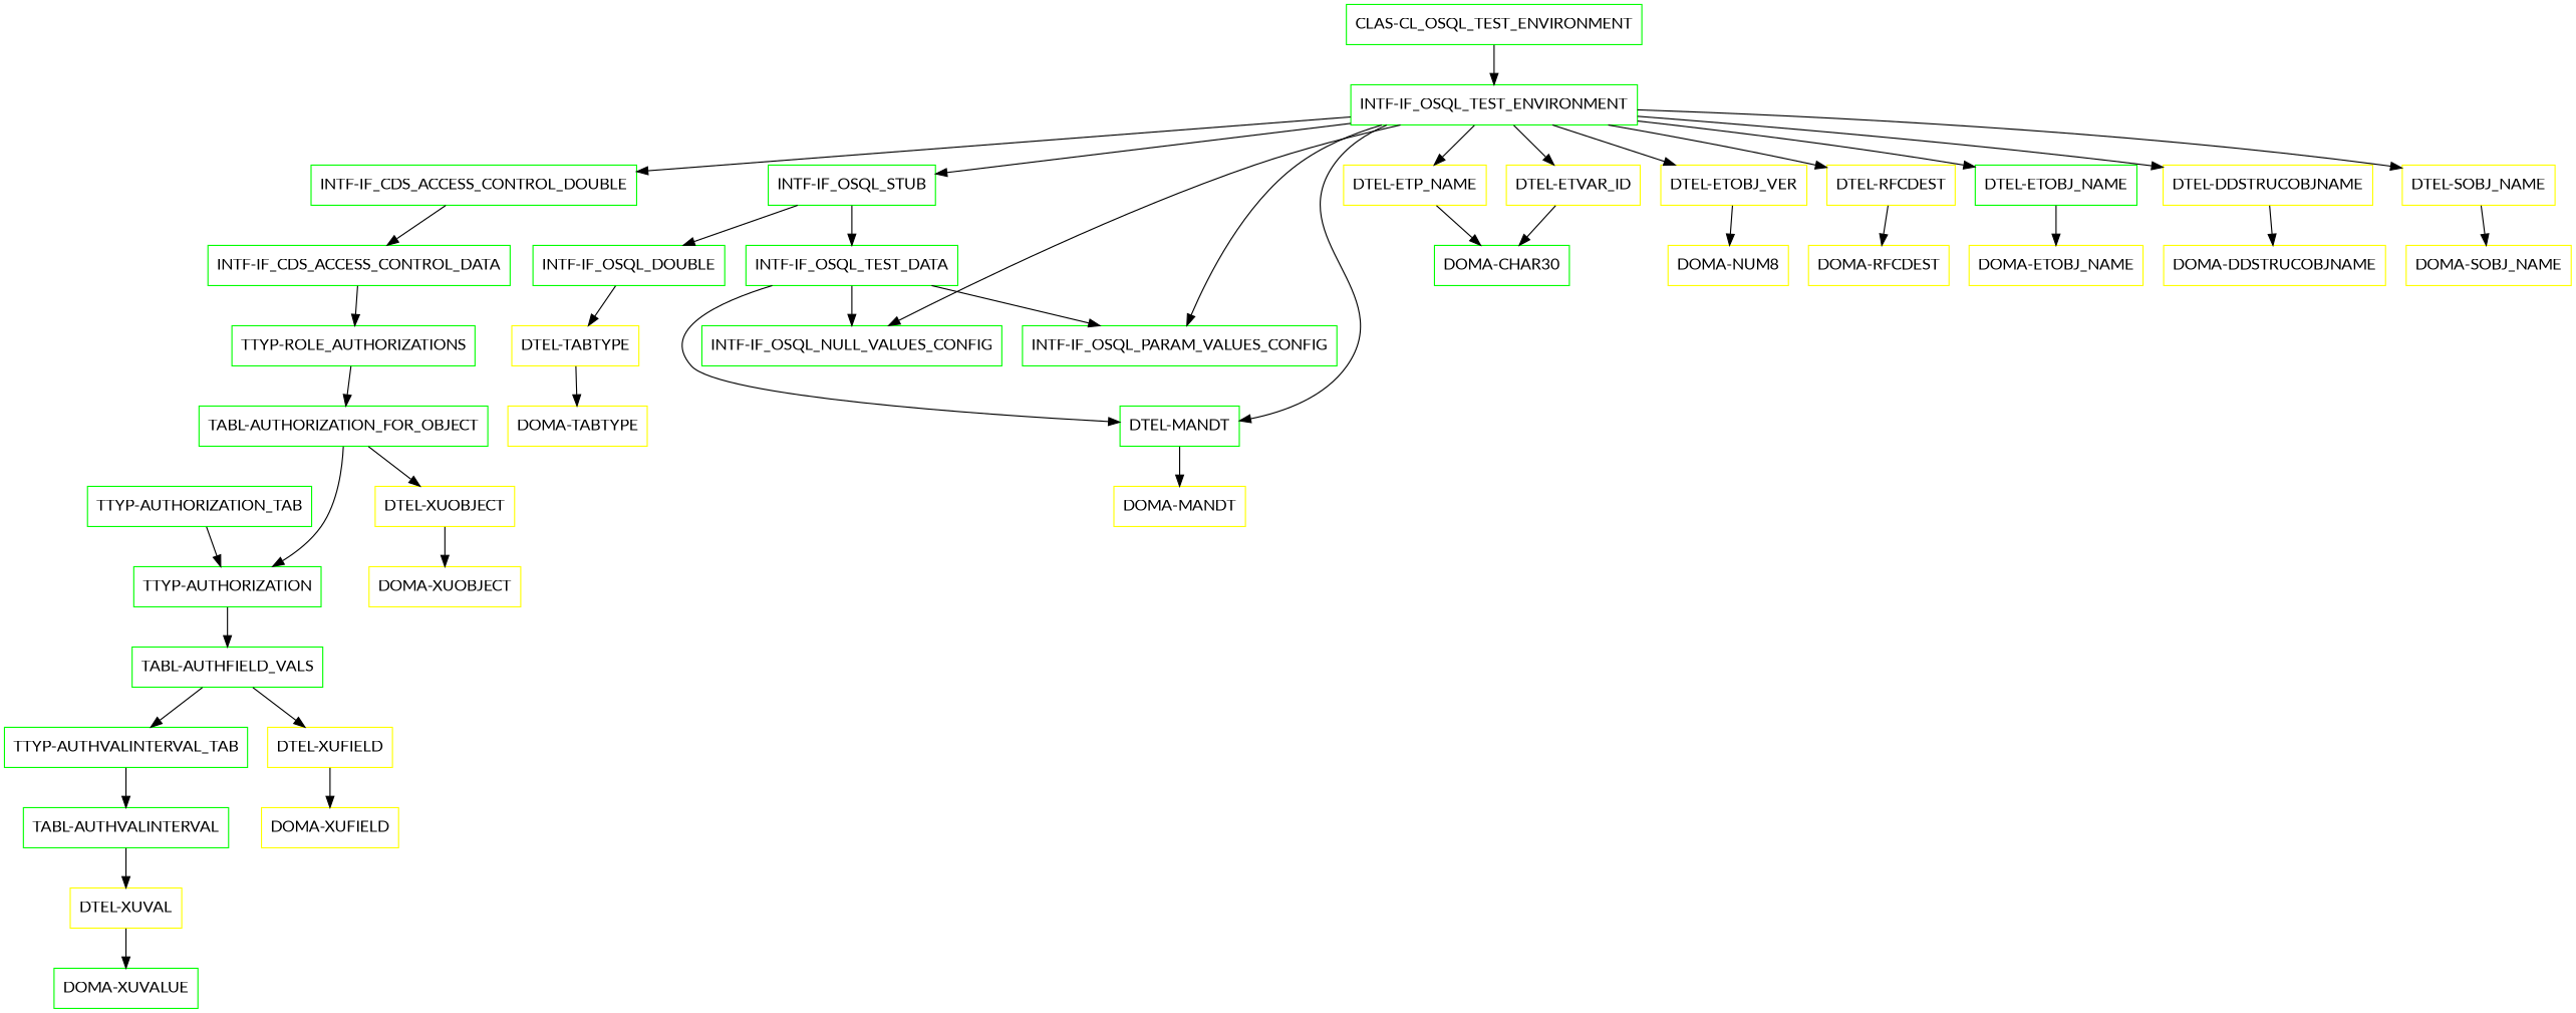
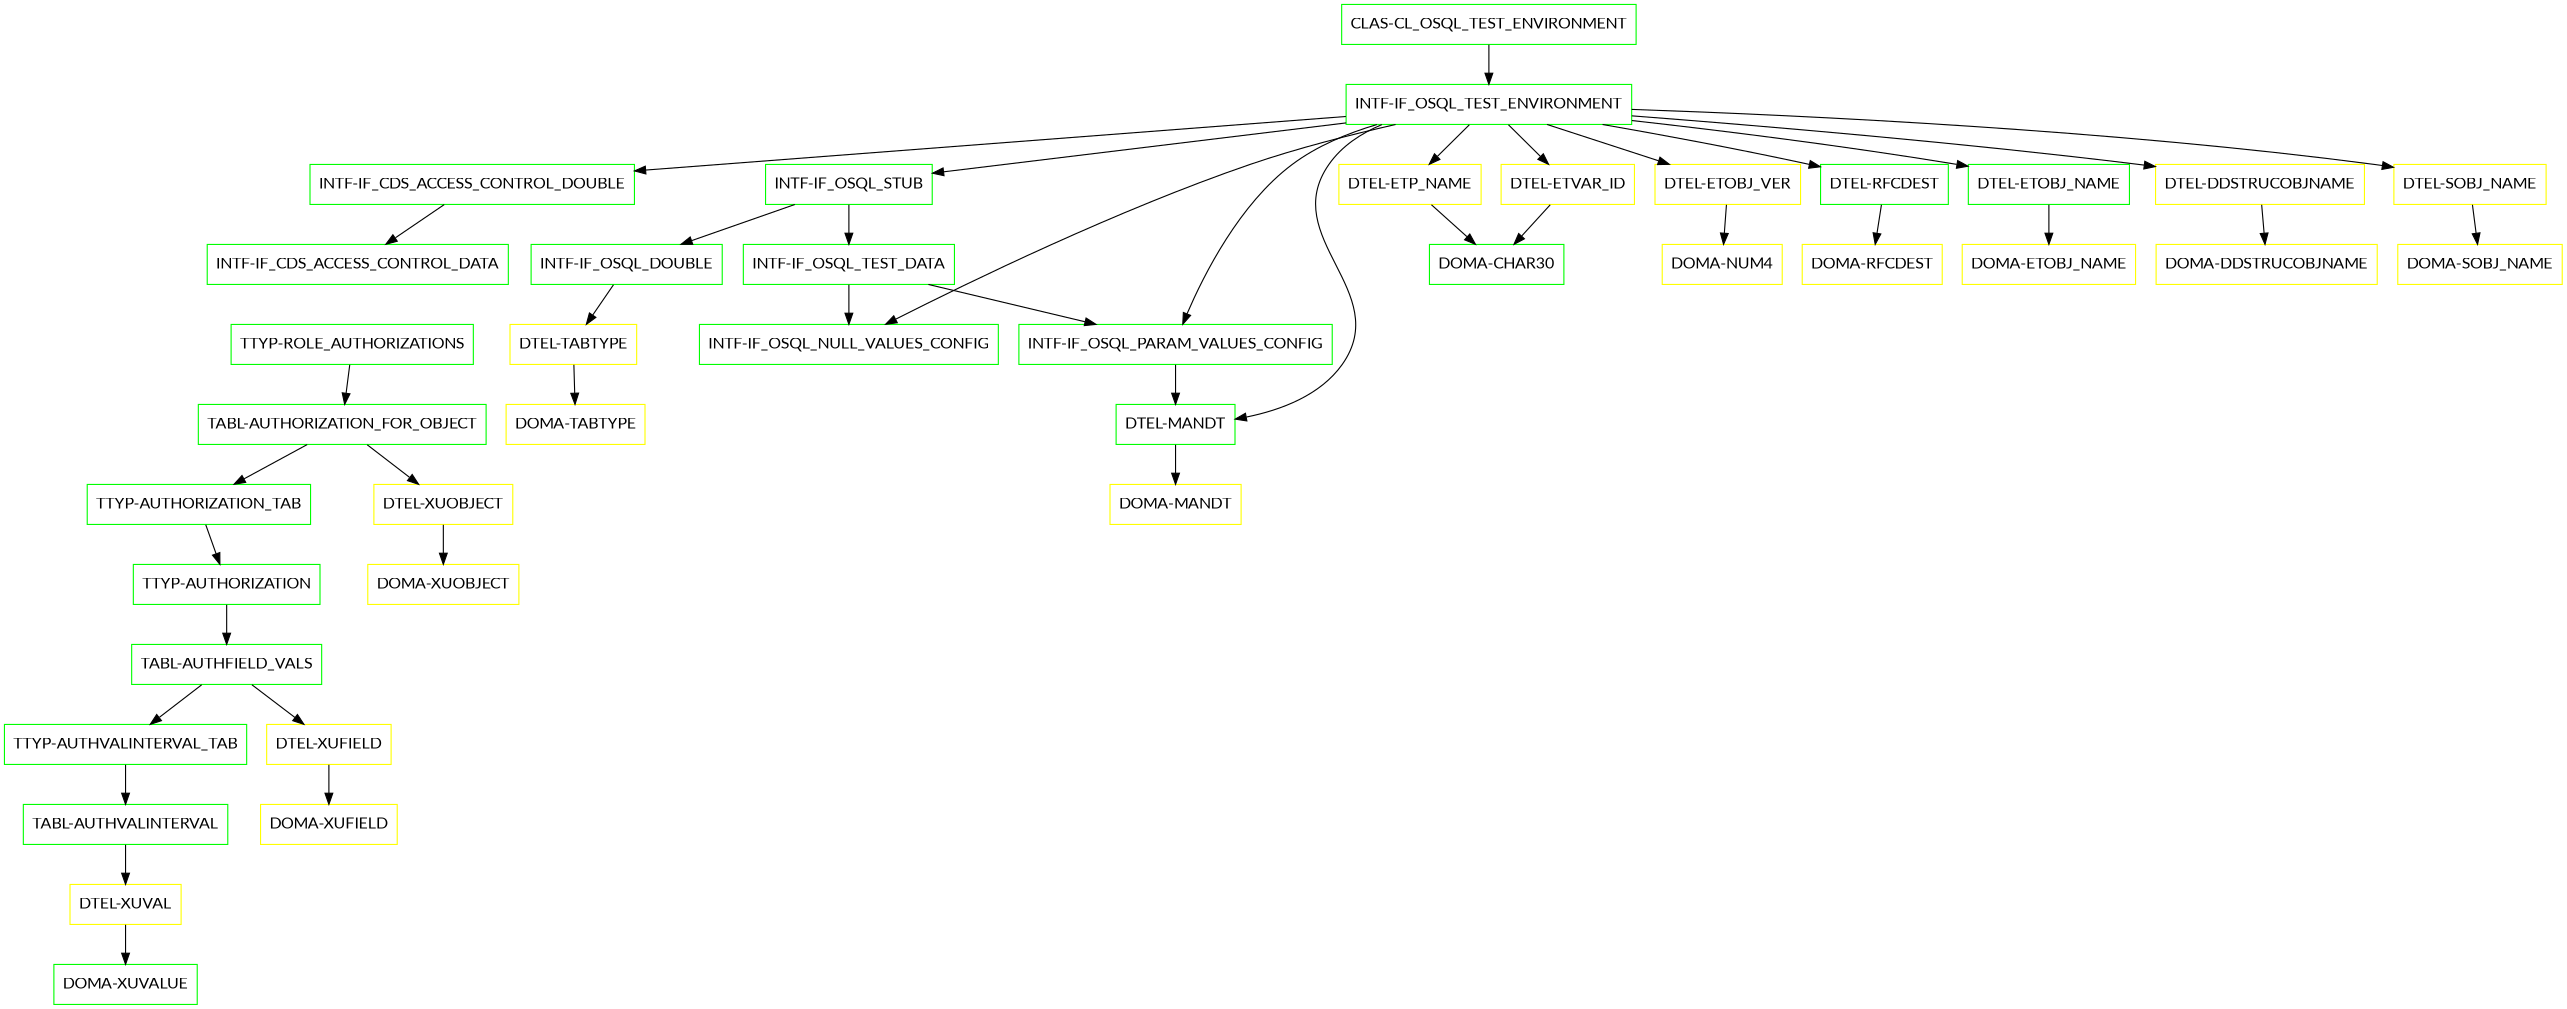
  digraph {
    fontname=Lato
    node [color=green fontname=Lato shape=box]
    edge [fontname=Lato]
    "CLAS-CL_OSQL_TEST_ENVIRONMENT"
    "INTF-IF_OSQL_TEST_ENVIRONMENT"
    "INTF-IF_CDS_ACCESS_CONTROL_DOUBLE"
    "INTF-IF_OSQL_NULL_VALUES_CONFIG"
    "INTF-IF_OSQL_PARAM_VALUES_CONFIG"
    "INTF-IF_OSQL_STUB"
    "DTEL-MANDT"
    "DTEL-ETP_NAME" [color=yellow]
    "DTEL-ETVAR_ID" [color=yellow]
    "DTEL-ETOBJ_VER" [color=yellow]
-   "DTEL-RFCDEST" [color=yellow]
+   "DTEL-RFCDEST"
    "DTEL-ETOBJ_NAME"
    "DTEL-DDSTRUCOBJNAME" [color=yellow]
    "DTEL-SOBJ_NAME" [color=yellow]
    "INTF-IF_CDS_ACCESS_CONTROL_DATA"
    "INTF-IF_OSQL_TEST_DATA"
    "INTF-IF_OSQL_DOUBLE"
    "DOMA-MANDT" [color=yellow]
    "DOMA-CHAR30"
-   "DOMA-NUM8" [color=yellow]
+   "DOMA-NUM8" [color=yellow label="DOMA-NUM4"]
    "DOMA-RFCDEST" [color=yellow]
    "DOMA-ETOBJ_NAME" [color=yellow]
    "DOMA-DDSTRUCOBJNAME" [color=yellow]
    "DOMA-SOBJ_NAME" [color=yellow]
    "TTYP-ROLE_AUTHORIZATIONS"
    "TABL-AUTHORIZATION_FOR_OBJECT"
    "TTYP-AUTHORIZATION_TAB"
    "DTEL-XUOBJECT" [color=yellow]
    "TTYP-AUTHORIZATION"
    "DOMA-XUOBJECT" [color=yellow]
    "TABL-AUTHFIELD_VALS"
    "TTYP-AUTHVALINTERVAL_TAB"
    "DTEL-XUFIELD" [color=yellow]
    "TABL-AUTHVALINTERVAL"
    "DOMA-XUFIELD" [color=yellow]
    "DTEL-XUVAL" [color=yellow]
    "DOMA-XUVALUE"
    "DTEL-TABTYPE" [color=yellow]
    "DOMA-TABTYPE" [color=yellow]
    "CLAS-CL_OSQL_TEST_ENVIRONMENT" -> "INTF-IF_OSQL_TEST_ENVIRONMENT"
    "INTF-IF_OSQL_TEST_ENVIRONMENT" -> "INTF-IF_CDS_ACCESS_CONTROL_DOUBLE"
    "INTF-IF_OSQL_TEST_ENVIRONMENT" -> "INTF-IF_OSQL_NULL_VALUES_CONFIG"
    "INTF-IF_OSQL_TEST_ENVIRONMENT" -> "INTF-IF_OSQL_PARAM_VALUES_CONFIG"
    "INTF-IF_OSQL_TEST_ENVIRONMENT" -> "INTF-IF_OSQL_STUB"
    "INTF-IF_OSQL_TEST_ENVIRONMENT" -> "DTEL-MANDT"
    "INTF-IF_OSQL_TEST_ENVIRONMENT" -> "DTEL-ETP_NAME"
    "INTF-IF_OSQL_TEST_ENVIRONMENT" -> "DTEL-ETVAR_ID"
    "INTF-IF_OSQL_TEST_ENVIRONMENT" -> "DTEL-ETOBJ_VER"
    "INTF-IF_OSQL_TEST_ENVIRONMENT" -> "DTEL-RFCDEST"
    "INTF-IF_OSQL_TEST_ENVIRONMENT" -> "DTEL-ETOBJ_NAME"
    "INTF-IF_OSQL_TEST_ENVIRONMENT" -> "DTEL-DDSTRUCOBJNAME"
    "INTF-IF_OSQL_TEST_ENVIRONMENT" -> "DTEL-SOBJ_NAME"
    "INTF-IF_CDS_ACCESS_CONTROL_DOUBLE" -> "INTF-IF_CDS_ACCESS_CONTROL_DATA"
    "INTF-IF_OSQL_STUB" -> "INTF-IF_OSQL_TEST_DATA"
    "INTF-IF_OSQL_STUB" -> "INTF-IF_OSQL_DOUBLE"
    "DTEL-MANDT" -> "DOMA-MANDT"
    "DTEL-ETP_NAME" -> "DOMA-CHAR30"
    "DTEL-ETVAR_ID" -> "DOMA-CHAR30"
    "DTEL-ETOBJ_VER" -> "DOMA-NUM8"
    "DTEL-RFCDEST" -> "DOMA-RFCDEST"
    "DTEL-ETOBJ_NAME" -> "DOMA-ETOBJ_NAME"
    "DTEL-DDSTRUCOBJNAME" -> "DOMA-DDSTRUCOBJNAME"
    "DTEL-SOBJ_NAME" -> "DOMA-SOBJ_NAME"
-   "INTF-IF_CDS_ACCESS_CONTROL_DATA" -> "TTYP-ROLE_AUTHORIZATIONS"
    "INTF-IF_OSQL_TEST_DATA" -> "INTF-IF_OSQL_NULL_VALUES_CONFIG"
    "INTF-IF_OSQL_TEST_DATA" -> "INTF-IF_OSQL_PARAM_VALUES_CONFIG"
-   "INTF-IF_OSQL_TEST_DATA" -> "DTEL-MANDT"
+   "INTF-IF_OSQL_PARAM_VALUES_CONFIG" -> "DTEL-MANDT"
    "INTF-IF_OSQL_DOUBLE" -> "DTEL-TABTYPE"
    "TTYP-ROLE_AUTHORIZATIONS" -> "TABL-AUTHORIZATION_FOR_OBJECT"
-   "TABL-AUTHORIZATION_FOR_OBJECT" -> "TTYP-AUTHORIZATION"
+   "TABL-AUTHORIZATION_FOR_OBJECT" -> "TTYP-AUTHORIZATION_TAB"
    "TABL-AUTHORIZATION_FOR_OBJECT" -> "DTEL-XUOBJECT"
    "TTYP-AUTHORIZATION_TAB" -> "TTYP-AUTHORIZATION"
    "DTEL-XUOBJECT" -> "DOMA-XUOBJECT"
    "TTYP-AUTHORIZATION" -> "TABL-AUTHFIELD_VALS"
    "TABL-AUTHFIELD_VALS" -> "TTYP-AUTHVALINTERVAL_TAB"
    "TABL-AUTHFIELD_VALS" -> "DTEL-XUFIELD"
    "TTYP-AUTHVALINTERVAL_TAB" -> "TABL-AUTHVALINTERVAL"
    "DTEL-XUFIELD" -> "DOMA-XUFIELD"
    "TABL-AUTHVALINTERVAL" -> "DTEL-XUVAL"
    "DTEL-XUVAL" -> "DOMA-XUVALUE"
    "DTEL-TABTYPE" -> "DOMA-TABTYPE"
  }
